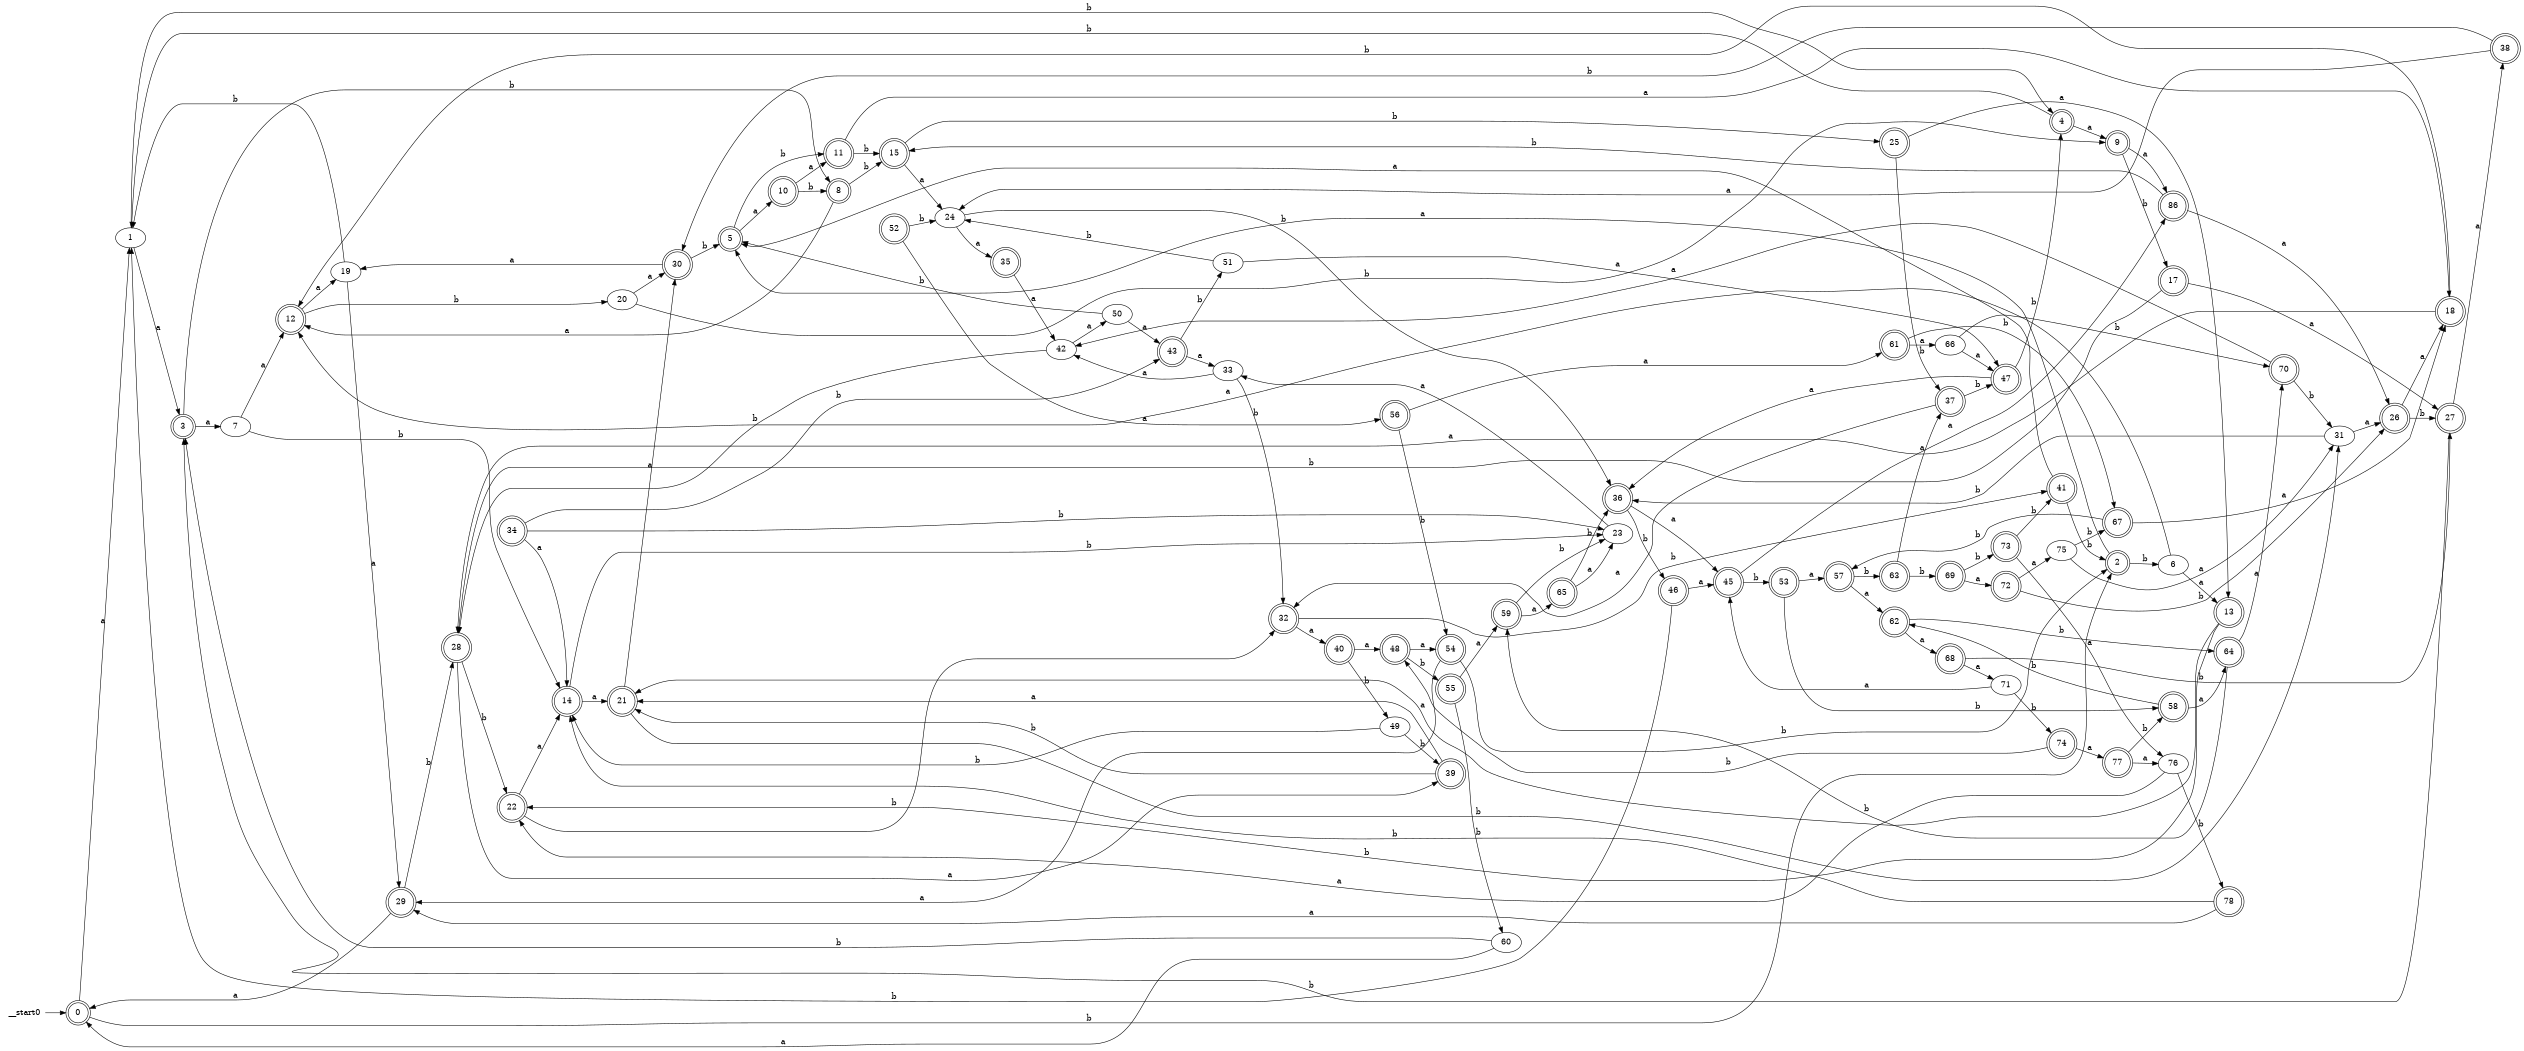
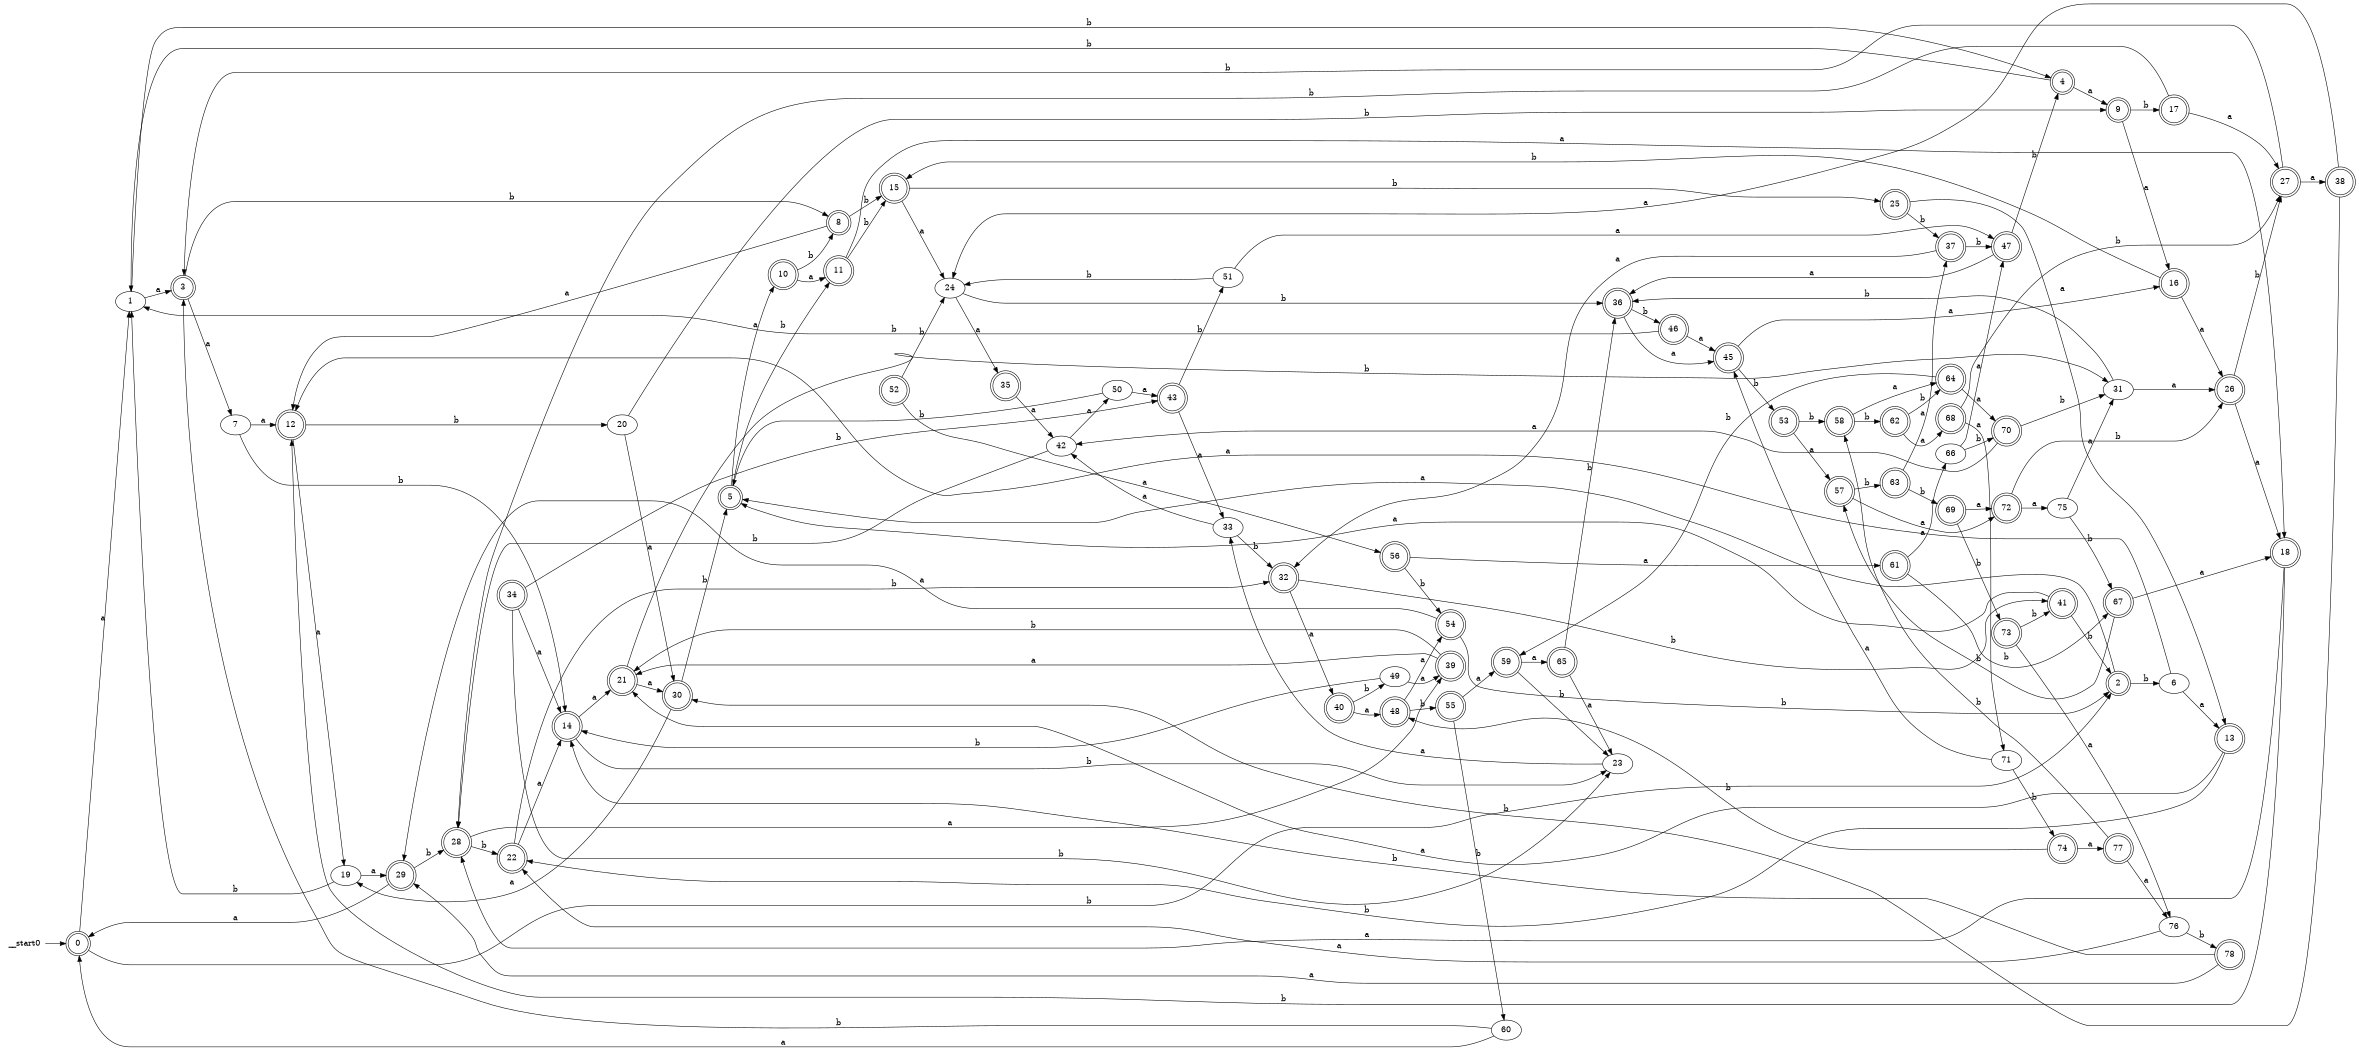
  digraph {
    rankdir=LR
    node [shape=doublecircle]
    __start0 [shape=none]
    0
    1 [shape=""]
    2
    3
    4
    5
    6 [shape=""]
    7 [shape=""]
    8
    9
    10
    11
    12
    13
    14
    15
-   16 [label=86]
+   16
    17
    18
    19 [shape=""]
    20 [shape=""]
    21
    22
    23 [shape=""]
    24 [shape=""]
    25
    26
    27
    28
    29
    30
    31 [shape=""]
    32
    33 [shape=""]
    35
    36
    37
    38
    39
    40
    41
    42 [shape=""]
    34
    43
    45
    46
    47
    48
    49 [shape=""]
    50 [shape=""]
    51 [shape=""]
    53
    54
    55
    52
    56
    57
    58
    59
    60 [shape=""]
    61
    62
    63
    64
    65
    66 [shape=""]
    67
    68
    69
    70
    71 [shape=""]
    72
    73
    74
    75 [shape=""]
    76 [shape=""]
    77
    78
    __start0 -> 0
    0 -> 1 [label=a]
    0 -> 2 [label=b]
    1 -> 3 [label=a]
    1 -> 4 [label=b]
    2 -> 5 [label=a]
    2 -> 6 [label=b]
    3 -> 7 [label=a]
    3 -> 8 [label=b]
    4 -> 1 [label=b]
    4 -> 9 [label=a]
    5 -> 10 [label=a]
    5 -> 11 [label=b]
    6 -> 12 [label=a]
    6 -> 13 [label=a]
    7 -> 12 [label=a]
    7 -> 14 [label=b]
    8 -> 12 [label=a]
    8 -> 15 [label=b]
    9 -> 16 [label=a]
    9 -> 17 [label=b]
    10 -> 8 [label=b]
    10 -> 11 [label=a]
    11 -> 15 [label=b]
    11 -> 18 [label=a]
    12 -> 19 [label=a]
    12 -> 20 [label=b]
    13 -> 21 [label=a]
    13 -> 22 [label=b]
    14 -> 21 [label=a]
    14 -> 23 [label=b]
    15 -> 24 [label=a]
    15 -> 25 [label=b]
    16 -> 15 [label=b]
    16 -> 26 [label=a]
    17 -> 27 [label=a]
    17 -> 28 [label=b]
    18 -> 12 [label=b]
    18 -> 28 [label=a]
    19 -> 1 [label=b]
    19 -> 29 [label=a]
    20 -> 9 [label=b]
    20 -> 30 [label=a]
    21 -> 30 [label=a]
    21 -> 31 [label=b]
    22 -> 14 [label=a]
    22 -> 32 [label=b]
    23 -> 33 [label=a]
    24 -> 35 [label=a]
    24 -> 36 [label=b]
    25 -> 13 [label=a]
    25 -> 37 [label=b]
    26 -> 18 [label=a]
    26 -> 27 [label=b]
    27 -> 3 [label=b]
    27 -> 38 [label=a]
    28 -> 22 [label=b]
    28 -> 39 [label=a]
    29 -> 0 [label=a]
    29 -> 28 [label=b]
    30 -> 5 [label=b]
    30 -> 19 [label=a]
    31 -> 26 [label=a]
    31 -> 36 [label=b]
    32 -> 40 [label=a]
    32 -> 41 [label=b]
    33 -> 32 [label=b]
    33 -> 42 [label=a]
    35 -> 42 [label=a]
    36 -> 45 [label=a]
    36 -> 46 [label=b]
    37 -> 32 [label=a]
    37 -> 47 [label=b]
    38 -> 24 [label=a]
    38 -> 30 [label=b]
    39 -> 21 [label=a]
    39 -> 21 [label=b]
    40 -> 48 [label=a]
    40 -> 49 [label=b]
    41 -> 2 [label=b]
    41 -> 5 [label=a]
    42 -> 28 [label=b]
    42 -> 50 [label=a]
    34 -> 14 [label=a]
    34 -> 23 [label=b]
    34 -> 43 [label=b]
    43 -> 33 [label=a]
    43 -> 51 [label=b]
    45 -> 16 [label=a]
    45 -> 53 [label=b]
    46 -> 1 [label=b]
    46 -> 45 [label=a]
    47 -> 4 [label=b]
    47 -> 36 [label=a]
    48 -> 54 [label=a]
    48 -> 55 [label=b]
    49 -> 14 [label=b]
-   49 -> 39 [label=b]
+   49 -> 39 [label=a]
    50 -> 5 [label=b]
    50 -> 43 [label=a]
    51 -> 24 [label=b]
    51 -> 47 [label=a]
    53 -> 57 [label=a]
    53 -> 58 [label=b]
    54 -> 2 [label=b]
    54 -> 29 [label=a]
    55 -> 59 [label=a]
    55 -> 60 [label=b]
    52 -> 24 [label=b]
    52 -> 56 [label=a]
    56 -> 54 [label=b]
    56 -> 61 [label=a]
-   57 -> 62 [label=a]
+   57 -> 72 [label=a]
    57 -> 63 [label=b]
    58 -> 62 [label=b]
    58 -> 64 [label=a]
    59 -> 23 [label=b]
    59 -> 65 [label=a]
    60 -> 0 [label=a]
    60 -> 3 [label=b]
    61 -> 66 [label=a]
    61 -> 67 [label=b]
    62 -> 64 [label=b]
    62 -> 68 [label=a]
    63 -> 37 [label=a]
    63 -> 69 [label=b]
    64 -> 59 [label=b]
    64 -> 70 [label=a]
    65 -> 23 [label=a]
    65 -> 36 [label=b]
    66 -> 47 [label=a]
    66 -> 70 [label=b]
    67 -> 18 [label=a]
    67 -> 57 [label=b]
    68 -> 27 [label=b]
    68 -> 71 [label=a]
    69 -> 72 [label=a]
    69 -> 73 [label=b]
    70 -> 31 [label=b]
    70 -> 42 [label=a]
    71 -> 45 [label=a]
    71 -> 74 [label=b]
    72 -> 26 [label=b]
    72 -> 75 [label=a]
    73 -> 41 [label=b]
    73 -> 76 [label=a]
    74 -> 48 [label=b]
    74 -> 77 [label=a]
    75 -> 31 [label=a]
    75 -> 67 [label=b]
    76 -> 22 [label=a]
    76 -> 78 [label=b]
    77 -> 58 [label=b]
    77 -> 76 [label=a]
    78 -> 14 [label=b]
    78 -> 29 [label=a]
  }
